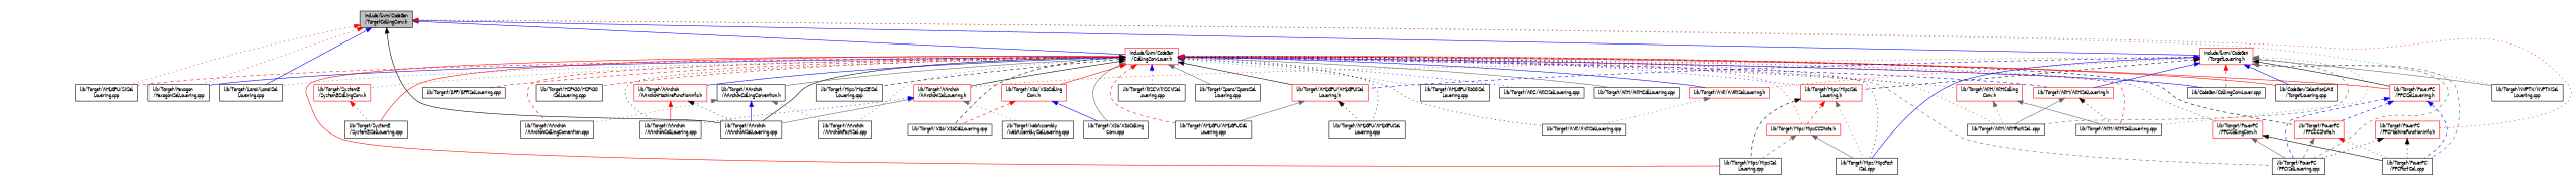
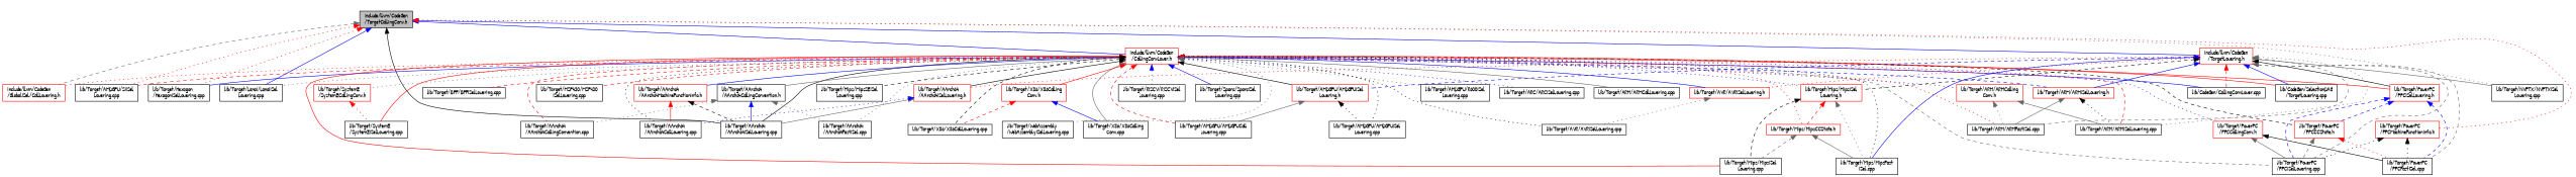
  digraph {
    fontname="Patrick Hand"
    node [color=black fontname="Patrick Hand" fontsize=10 shape=box]
    edge [color=gray40 dir=back fontname="Patrick Hand" fontsize=10 labelfontname=Helvetica labelfontsize=10 style=dotted]
    n1 [fillcolor=grey75 fontcolor=black height=0.2 label="include/llvm/CodeGen\l/TargetCallingConv.h" style=filled width=0.4]
    n2 [color=red height=0.2 label="include/llvm/CodeGen\l/CallingConvLower.h" width=0.4]
+   n3 [color=red height=0.2 label="include/llvm/CodeGen\l/GlobalISel/CallLowering.h" width=0.4]
    n4 [height=0.2 label="lib/Target/AArch64\l/AArch64ISelLowering.cpp" width=0.4]
    n5 [height=0.2 label="lib/Target/AMDGPU/SIISel\lLowering.cpp" width=0.4]
    n6 [height=0.2 label="lib/Target/Hexagon\l/HexagonISelLowering.cpp" width=0.4]
    n7 [height=0.2 label="lib/Target/Lanai/LanaiISel\lLowering.cpp" width=0.4]
    n8 [color=red height=0.2 label="include/llvm/CodeGen\l/TargetLowering.h" width=0.4]
    n9 [height=0.2 label="lib/Target/NVPTX/NVPTXISel\lLowering.cpp" width=0.4]
    n10 [color=red height=0.2 label="lib/Target/PowerPC\l/PPCMachineFunctionInfo.h" width=0.4]
    n11 [height=0.2 label="lib/CodeGen/CallingConvLower.cpp" width=0.4]
    n12 [height=0.2 label="lib/CodeGen/SelectionDAG\l/TargetLowering.cpp" width=0.4]
    n13 [height=0.2 label="lib/Target/AArch64\l/AArch64CallLowering.cpp" width=0.4]
    n14 [height=0.2 label="lib/Target/AArch64\l/AArch64CallingConvention.cpp" width=0.4]
    n15 [height=0.2 label="lib/Target/AArch64\l/AArch64CallingConvention.h" width=0.4]
    n16 [height=0.2 label="lib/Target/AArch64\l/AArch64FastISel.cpp" width=0.4]
    n17 [color=red height=0.2 label="lib/Target/AArch64\l/AArch64ISelLowering.h" width=0.4]
    n18 [color=red height=0.2 label="lib/Target/AArch64\l/AArch64MachineFunctionInfo.h" width=0.4]
    n19 [height=0.2 label="lib/Target/AMDGPU/AMDGPUCall\lLowering.cpp" width=0.4]
    n20 [height=0.2 label="lib/Target/AMDGPU/AMDGPUISel\lLowering.cpp" width=0.4]
    n21 [color=red height=0.2 label="lib/Target/AMDGPU/AMDGPUISel\lLowering.h" width=0.4]
    n22 [height=0.2 label="lib/Target/AMDGPU/R600ISel\lLowering.cpp" width=0.4]
    n23 [height=0.2 label="lib/Target/ARC/ARCISelLowering.cpp" width=0.4]
    n24 [height=0.2 label="lib/Target/ARM/ARMCallLowering.cpp" width=0.4]
    n25 [color=red height=0.2 label="lib/Target/ARM/ARMCalling\lConv.h" width=0.4]
    n26 [height=0.2 label="lib/Target/ARM/ARMFastISel.cpp" width=0.4]
    n27 [height=0.2 label="lib/Target/ARM/ARMISelLowering.cpp" width=0.4]
    n28 [color=red height=0.2 label="lib/Target/ARM/ARMISelLowering.h" width=0.4]
    n29 [height=0.2 label="lib/Target/AVR/AVRISelLowering.cpp" width=0.4]
    n30 [color=red height=0.2 label="lib/Target/AVR/AVRISelLowering.h" width=0.4]
    n31 [height=0.2 label="lib/Target/BPF/BPFISelLowering.cpp" width=0.4]
    n32 [height=0.2 label="lib/Target/MSP430/MSP430\lISelLowering.cpp" width=0.4]
    n33 [color=red height=0.2 label="lib/Target/Mips/MipsCCState.h" width=0.4]
    n34 [height=0.2 label="lib/Target/Mips/MipsFast\lISel.cpp" width=0.4]
    n35 [height=0.2 label="lib/Target/Mips/MipsISel\lLowering.cpp" width=0.4]
    n36 [color=red height=0.2 label="lib/Target/Mips/MipsISel\lLowering.h" width=0.4]
    n37 [height=0.2 label="lib/Target/Mips/MipsSEISel\lLowering.cpp" width=0.4]
    n38 [color=red height=0.2 label="lib/Target/PowerPC\l/PPCCCState.h" width=0.4]
    n39 [height=0.2 label="lib/Target/PowerPC\l/PPCISelLowering.cpp" width=0.4]
    n40 [color=red height=0.2 label="lib/Target/PowerPC\l/PPCCallingConv.h" width=0.4]
    n41 [color=red height=0.2 label="lib/Target/PowerPC\l/PPCISelLowering.h" width=0.4]
    n42 [height=0.2 label="lib/Target/RISCV/RISCVISel\lLowering.cpp" width=0.4]
    n43 [height=0.2 label="lib/Target/Sparc/SparcISel\lLowering.cpp" width=0.4]
    n44 [color=red height=0.2 label="lib/Target/SystemZ\l/SystemZCallingConv.h" width=0.4]
    n45 [height=0.2 label="lib/Target/SystemZ\l/SystemZISelLowering.cpp" width=0.4]
    n46 [height=0.2 label="lib/Target/WebAssembly\l/WebAssemblyISelLowering.cpp" width=0.4]
    n47 [height=0.2 label="lib/Target/X86/X86CallLowering.cpp" width=0.4]
    n48 [height=0.2 label="lib/Target/X86/X86Calling\lConv.cpp" width=0.4]
    n49 [color=red height=0.2 label="lib/Target/X86/X86Calling\lConv.h" width=0.4]
    n50 [height=0.2 label="lib/Target/PowerPC\l/PPCFastISel.cpp" width=0.4]
    n1 -> n2 [color=blue style=solid]
+   n1 -> n3 [style=dashed]
    n1 -> n4 [color=black style=solid]
    n1 -> n5 [color=red]
    n1 -> n6 [color=red]
    n1 -> n7 [color=blue style=solid]
    n1 -> n8 [color=blue style=solid]
    n1 -> n9
    n1 -> n10 [color=red]
+   n2 -> n3 [color=red]
    n2 -> n4 [color=black style=solid]
    n2 -> n5 [color=red style=dashed]
    n2 -> n6 [color=blue style=solid]
    n2 -> n7
    n2 -> n11 [color=blue style=solid]
    n2 -> n12 [color=red style=solid]
    n2 -> n13 [color=black]
    n2 -> n14 [color=red style=dashed]
    n2 -> n15 [style=solid]
    n2 -> n16
    n2 -> n17 [color=black style=solid]
    n2 -> n18 [color=blue style=solid]
    n2 -> n19 [color=red style=dashed]
    n2 -> n20 [color=black]
    n2 -> n21 [color=black style=solid]
    n2 -> n22
    n2 -> n23 [color=blue]
    n2 -> n24 [style=solid]
    n2 -> n25 [color=blue]
    n2 -> n26 [color=red]
    n2 -> n27 [color=red style=dashed]
    n2 -> n28 [color=blue style=dashed]
    n2 -> n29 [color=black]
    n2 -> n30 [color=blue style=solid]
    n2 -> n31 [color=red style=dashed]
    n2 -> n32 [color=red style=dashed]
    n2 -> n33 [color=red]
    n2 -> n34 [color=black]
    n2 -> n35 [color=red style=solid]
    n2 -> n36 [color=blue]
    n2 -> n37 [color=black style=dashed]
    n2 -> n38 [color=black style=dashed]
    n2 -> n39 [style=dashed]
    n2 -> n40 [color=blue]
    n2 -> n41 [color=red style=solid]
    n2 -> n42 [color=blue]
-   n2 -> n43 [style=solid]
+   n2 -> n43 [color=blue style=solid]
    n2 -> n44
    n2 -> n45 [color=red style=solid]
-   n17 -> n46
+   n2 -> n46
    n2 -> n47 [color=black style=dashed]
    n2 -> n48 [style=solid]
    n2 -> n49 [color=red style=solid]
    n8 -> n9 [style=solid]
    n8 -> n11 [color=red style=dashed]
    n8 -> n12 [color=blue style=solid]
    n8 -> n17 [color=red]
    n8 -> n21 [color=blue style=dashed]
    n8 -> n26 [style=dashed]
    n8 -> n27
    n8 -> n28 [color=blue style=solid]
    n8 -> n30 [color=red]
    n8 -> n34 [color=blue style=solid]
    n8 -> n36 [color=black style=dashed]
    n8 -> n39 [style=dashed]
    n8 -> n41 [color=black style=solid]
    n8 -> n50 [style=dashed]
    n10 -> n39 [color=black]
    n10 -> n50 [color=black]
    n15 -> n4 [color=blue style=solid]
    n15 -> n14
    n15 -> n16
    n17 -> n4 [style=solid]
    n17 -> n13 [color=blue]
-   n18 -> n4 [color=black]
+   n18 -> n4 [color=black style=dashed]
    n18 -> n13 [color=red style=solid]
    n21 -> n19 [style=solid]
    n21 -> n20 [color=black]
    n25 -> n26
    n25 -> n27 [style=solid]
    n28 -> n26 [style=solid]
    n28 -> n27 [color=black]
    n30 -> n29
    n33 -> n34 [style=solid]
    n33 -> n35 [style=dashed]
    n36 -> n33 [color=red style=dashed]
    n36 -> n34
    n36 -> n35 [color=black style=dashed]
    n38 -> n39 [style=dashed]
    n38 -> n50 [color=red]
    n40 -> n39 [style=solid]
    n40 -> n50 [color=black style=solid]
    n41 -> n38 [color=blue style=dashed]
    n41 -> n39 [color=blue style=dashed]
    n41 -> n50 [color=blue style=dashed]
    n44 -> n45 [color=red]
    n49 -> n47 [color=red style=dashed]
    n49 -> n48 [color=blue style=solid]
  }
